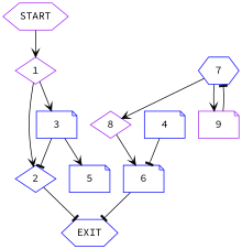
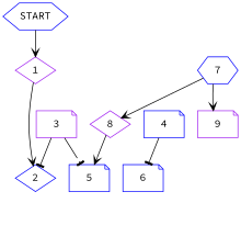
  digraph {
    fontname="Source Code Pro"
    node [color=blue fontname="Source Code Pro" shape=note]
    edge [arrowhead=vee fontname="Source Code Pro"]
-   n1 [color=purple label=START shape=hexagon]
+   n1 [label=START shape=hexagon]
    1 [color=purple shape=diamond]
    2 [shape=diamond]
-   3
-   n5 [label=EXIT shape=hexagon]
+   3 [color=purple]
    5
    4
    6
    7 [shape=hexagon]
    8 [color=purple shape=diamond]
    9 [color=purple]
    n1 -> 1
    1 -> 2
-   1 -> 3
-   2 -> n5 [arrowhead=tee]
    3 -> 2 [arrowhead=tee]
-   3 -> 5
+   3 -> 5 [arrowhead=tee]
    4 -> 6 [arrowhead=tee]
-   6 -> n5 [arrowhead=tee]
    7 -> 8
    7 -> 9
-   8 -> 6
-   9 -> 7 [arrowhead=tee]
+   8 -> 5
  }
